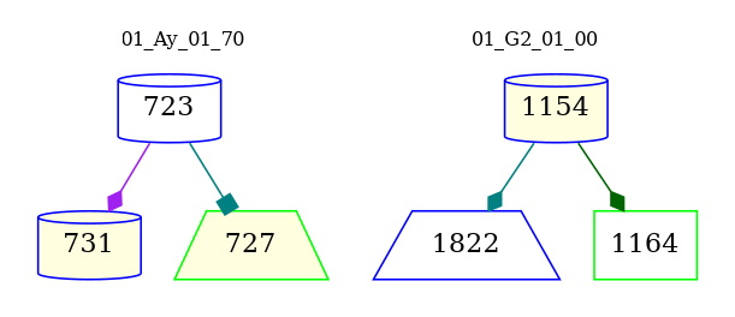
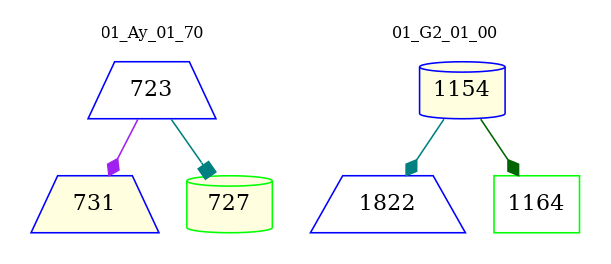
  digraph {
    node [color=blue fillcolor=white shape=cylinder style=filled]
    edge [arrowhead=diamond color=teal]
-   n1 [label=723]
-   n2 [fillcolor=lightyellow label=731]
-   n3 [color=green fillcolor=lightyellow label=727 shape=trapezium]
+   n1 [label=723 shape=trapezium]
+   n2 [fillcolor=lightyellow label=731 shape=trapezium]
+   n3 [color=green fillcolor=lightyellow label=727]
    n4 [fillcolor=lightyellow label=1154]
    n5 [label=1822 shape=trapezium]
    n6 [color=green label=1164 shape=box]
    subgraph cluster_1 {
      color=white
      fontsize=10
      label="01_Ay_01_70"
      n1
      n2
      n3
    }
    subgraph cluster_2 {
      color=white
      fontsize=10
      label="01_G2_01_00"
      n4
      n5
      n6
    }
    n1 -> n2 [color=purple]
    n1 -> n3 [arrowhead=box]
    n4 -> n5
    n4 -> n6 [color=darkgreen]
  }
